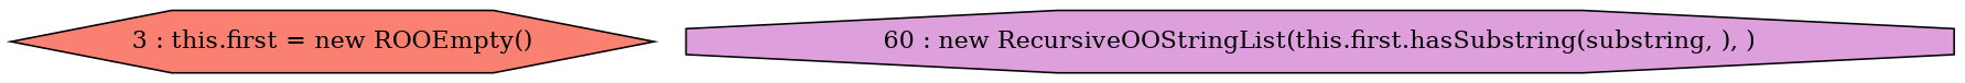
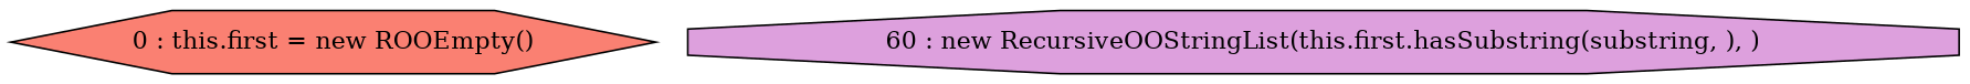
  digraph {
    node [style=filled]
-   "3 : this.first = new ROOEmpty()" [fillcolor=salmon shape=hexagon]
+   "3 : this.first = new ROOEmpty()" [fillcolor=salmon shape=hexagon label="0 : this.first = new ROOEmpty()"]
    "60 : new RecursiveOOStringList(this.first.hasSubstring(substring, ), )" [fillcolor=plum shape=octagon]
  }
